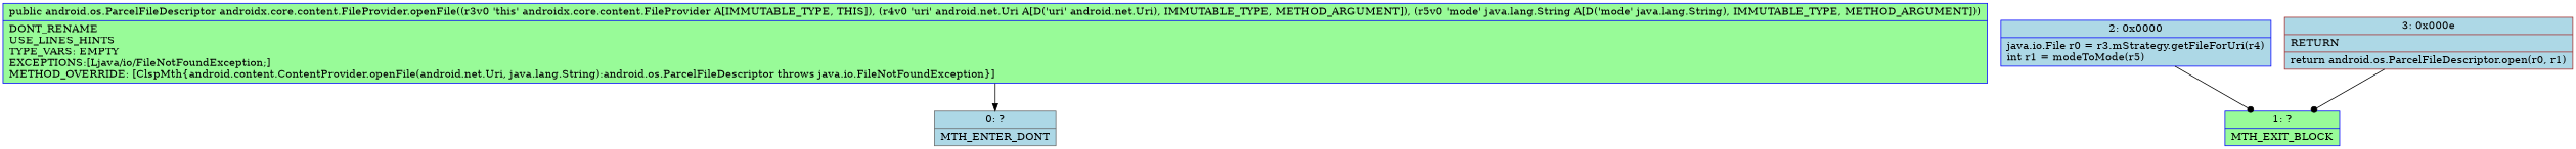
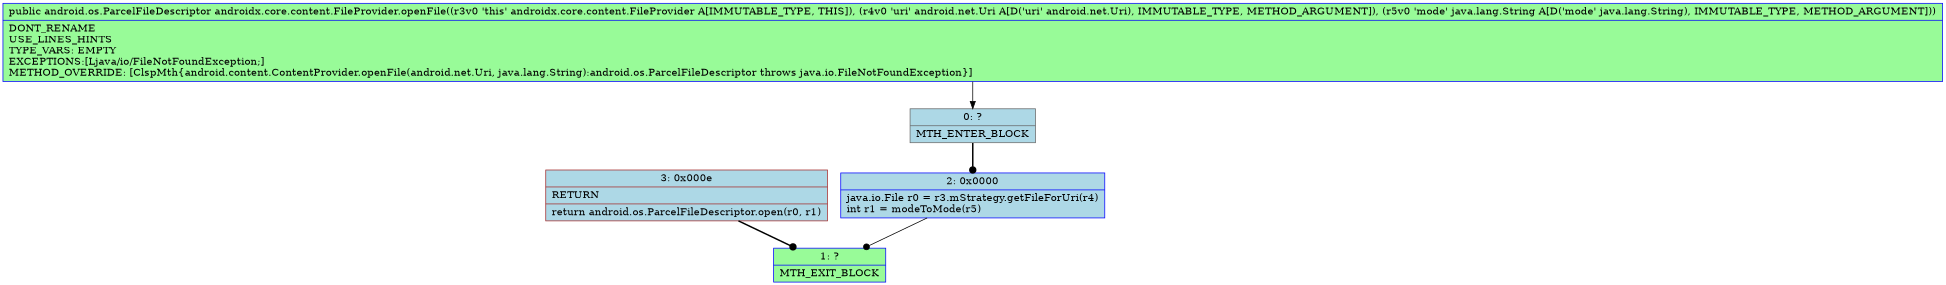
  digraph {
    node [color=blue fillcolor=lightblue shape=record style=filled]
    edge [arrowhead=dot style=bold]
-   n1 [color=gray40 label="{0\:\ ?|MTH_ENTER_DONT\l}"]
+   n1 [color=gray40 label="{0\:\ ?|MTH_ENTER_BLOCK\l}"]
    n2 [label="{2\:\ 0x0000|java.io.File r0 = r3.mStrategy.getFileForUri(r4)\lint r1 = modeToMode(r5)\l}"]
    n3 [fillcolor=palegreen label="{1\:\ ?|MTH_EXIT_BLOCK\l}"]
    n4 [color=brown label="{3\:\ 0x000e|RETURN\l|return android.os.ParcelFileDescriptor.open(r0, r1)\l}"]
    n5 [fillcolor=palegreen label="{public android.os.ParcelFileDescriptor androidx.core.content.FileProvider.openFile((r3v0 'this' androidx.core.content.FileProvider A[IMMUTABLE_TYPE, THIS]), (r4v0 'uri' android.net.Uri A[D('uri' android.net.Uri), IMMUTABLE_TYPE, METHOD_ARGUMENT]), (r5v0 'mode' java.lang.String A[D('mode' java.lang.String), IMMUTABLE_TYPE, METHOD_ARGUMENT]))  | DONT_RENAME\lUSE_LINES_HINTS\lTYPE_VARS: EMPTY\lEXCEPTIONS:[Ljava\/io\/FileNotFoundException;]\lMETHOD_OVERRIDE: [ClspMth\{android.content.ContentProvider.openFile(android.net.Uri, java.lang.String):android.os.ParcelFileDescriptor throws java.io.FileNotFoundException\}]\l}"]
+   n1 -> n2
    n2 -> n3 [style=solid]
-   n4 -> n3 [style=solid]
+   n4 -> n3
    n5 -> n1 [arrowhead=normal style=solid]
  }
